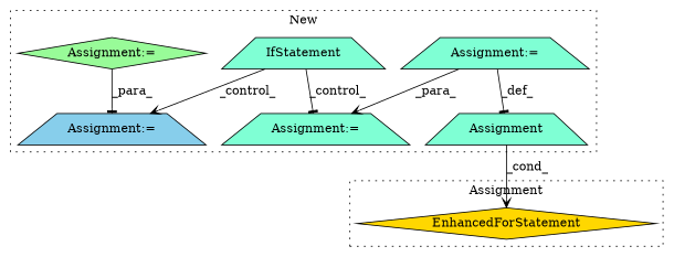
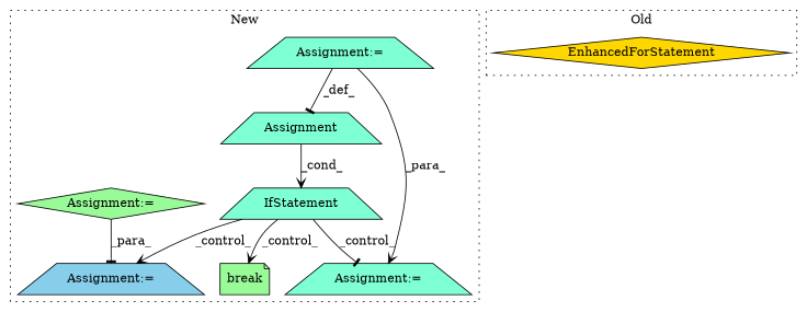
  digraph {
    node [a=7 fillcolor=aquamarine shape=trapezium style=filled]
    edge [arrowhead=vee]
+   n1 [a=10 fillcolor=palegreen l=6 label=break s=7250 shape=note]
    n2 [l="67,2" label="Assignment:=" s="7115,7194"]
    n3 [a=25 l="4,2" label=IfStatement s="7221,7238"]
    n4 [a=42 label=Assignment]
    n5 [fillcolor=skyblue l=1 label="Assignment:=" s=7336]
    n6 [fillcolor=palegreen l=4 label="Assignment:=" s=6953 shape=diamond]
    n7 [l=2 label="Assignment:=" s=7320]
    n8 [a=70 fillcolor=gold l="90,2" label=EnhancedForStatement s="6912,7029" shape=diamond]
    subgraph cluster_1 {
      label=New
      style=dotted
+     n1
      n2
      n3
      n4
      n5
      n6
      n7
    }
    subgraph cluster_2 {
-     label=Assignment
+     label=Old
      style=dotted
      n8
    }
    n2 -> n4 [arrowhead=tee label=_def_]
    n2 -> n7 [label=_para_]
+   n3 -> n1 [label=_control_]
    n3 -> n5 [label=_control_]
    n3 -> n7 [arrowhead=tee label=_control_]
-   n4 -> n8 [label=_cond_]
+   n4 -> n3 [label=_cond_]
    n6 -> n5 [arrowhead=tee label=_para_]
  }
